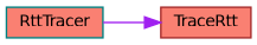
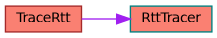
  digraph {
    rankdir=RL
    node [fillcolor=salmon fontname=Helvetica fontsize=10 shape=record style=filled]
    n1 [color=teal fontcolor=black height=0.2 label=RttTracer width=0.4]
    n2 [color=brown height=0.2 label=TraceRtt width=0.4]
-   n2 -> n1 [color=purple dir=back fontname=Helvetica fontsize=10 labelfontname=Helvetica labelfontsize=10 style=solid]
+   n1 -> n2 [color=purple dir=back fontname=Helvetica fontsize=10 labelfontname=Helvetica labelfontsize=10 style=solid]
  }
